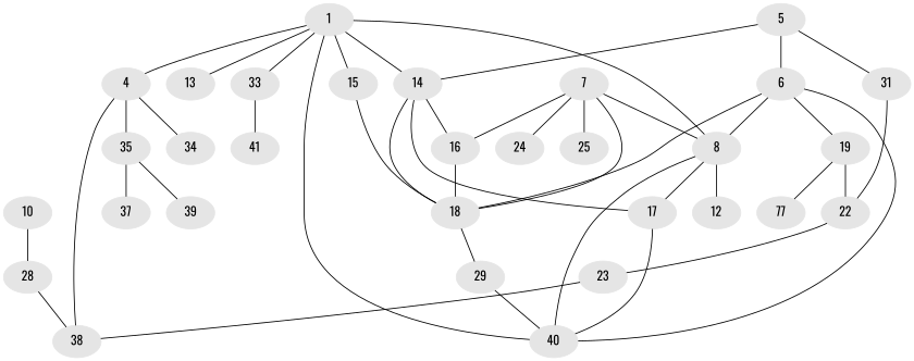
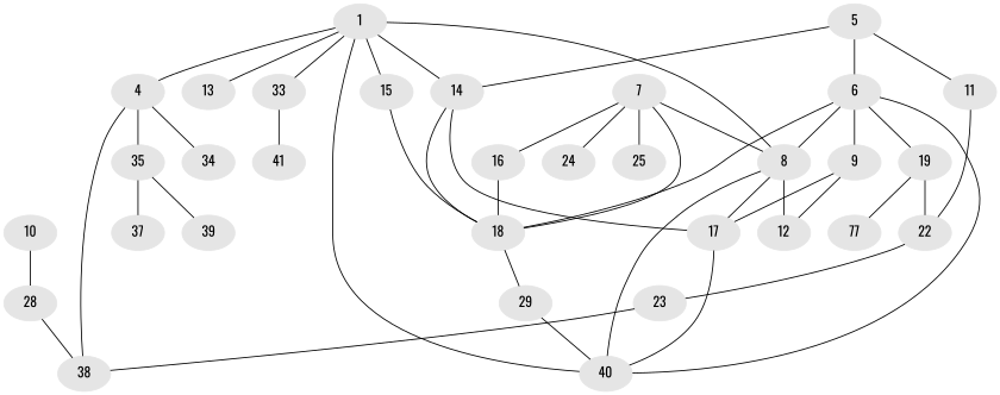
  graph {
    fontname=Oswald
    node [color=gray90 fontname=Oswald style=filled]
    edge [fontname=Oswald weight=1.0]
    1
    4
    8
    13
    14
    15
    33
    40
    34
    35
    38
    6
+   9
    18
    19
    12
    17
    16
    41
    37
    39
    5
-   31
+   31 [label=11]
    22
    29
    n26 [label=77]
    23
    7
    24
    25
    10
    28
    1 -- 4
    1 -- 8 [weight=2.0]
    1 -- 13 [weight=2.0]
    1 -- 14
    1 -- 15 [weight=2.0]
    1 -- 33
    1 -- 40
    4 -- 34
    4 -- 35
    4 -- 38
    8 -- 40
    8 -- 12
    8 -- 17
    14 -- 18 [weight=2.0]
    14 -- 17
-   14 -- 16
    15 -- 18
    33 -- 41
    35 -- 37
    35 -- 39
    6 -- 8
    6 -- 40
+   6 -- 9
    6 -- 18
    6 -- 19
+   9 -- 12
+   9 -- 17
    18 -- 29
    19 -- 22
    19 -- n26
    17 -- 40
    16 -- 18
    5 -- 14
    5 -- 6
    5 -- 31
    31 -- 22
    22 -- 23
    29 -- 40
    23 -- 38
    7 -- 8
    7 -- 18
    7 -- 16
    7 -- 24
    7 -- 25
    10 -- 28
    28 -- 38
  }
